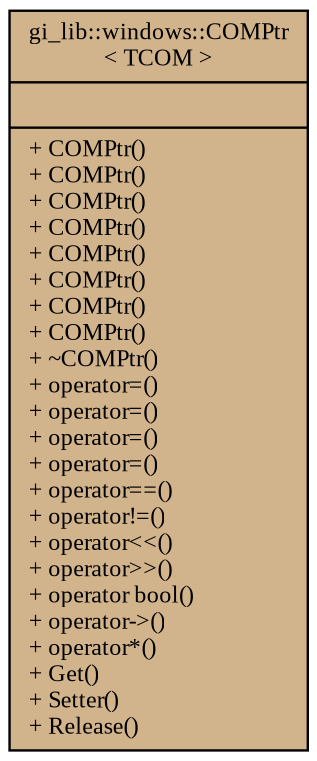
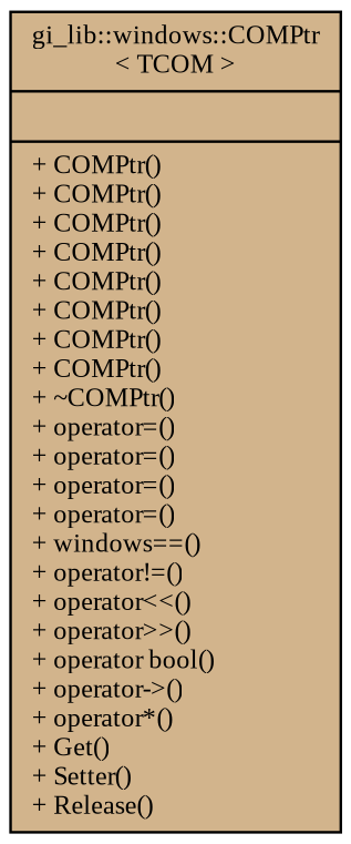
  digraph {
    fontname="Liberation Serif"
-   n1 [color=black fillcolor=tan fontcolor=black fontname="Liberation Serif" fontsize=10 height=0.2 label="{gi_lib::windows::COMPtr\l\< TCOM \>\n||+ COMPtr()\l+ COMPtr()\l+ COMPtr()\l+ COMPtr()\l+ COMPtr()\l+ COMPtr()\l+ COMPtr()\l+ COMPtr()\l+ ~COMPtr()\l+ operator=()\l+ operator=()\l+ operator=()\l+ operator=()\l+ operator==()\l+ operator!=()\l+ operator\<\<()\l+ operator\>\>()\l+ operator bool()\l+ operator-\>()\l+ operator*()\l+ Get()\l+ Setter()\l+ Release()\l}" shape=record style=filled width=0.4]
+   n1 [color=black fillcolor=tan fontcolor=black fontname="Liberation Serif" fontsize=10 height=0.2 label="{gi_lib::windows::COMPtr\l\< TCOM \>\n||+ COMPtr()\l+ COMPtr()\l+ COMPtr()\l+ COMPtr()\l+ COMPtr()\l+ COMPtr()\l+ COMPtr()\l+ COMPtr()\l+ ~COMPtr()\l+ operator=()\l+ operator=()\l+ operator=()\l+ operator=()\l+ windows==()\l+ operator!=()\l+ operator\<\<()\l+ operator\>\>()\l+ operator bool()\l+ operator-\>()\l+ operator*()\l+ Get()\l+ Setter()\l+ Release()\l}" shape=record style=filled width=0.4]
  }
